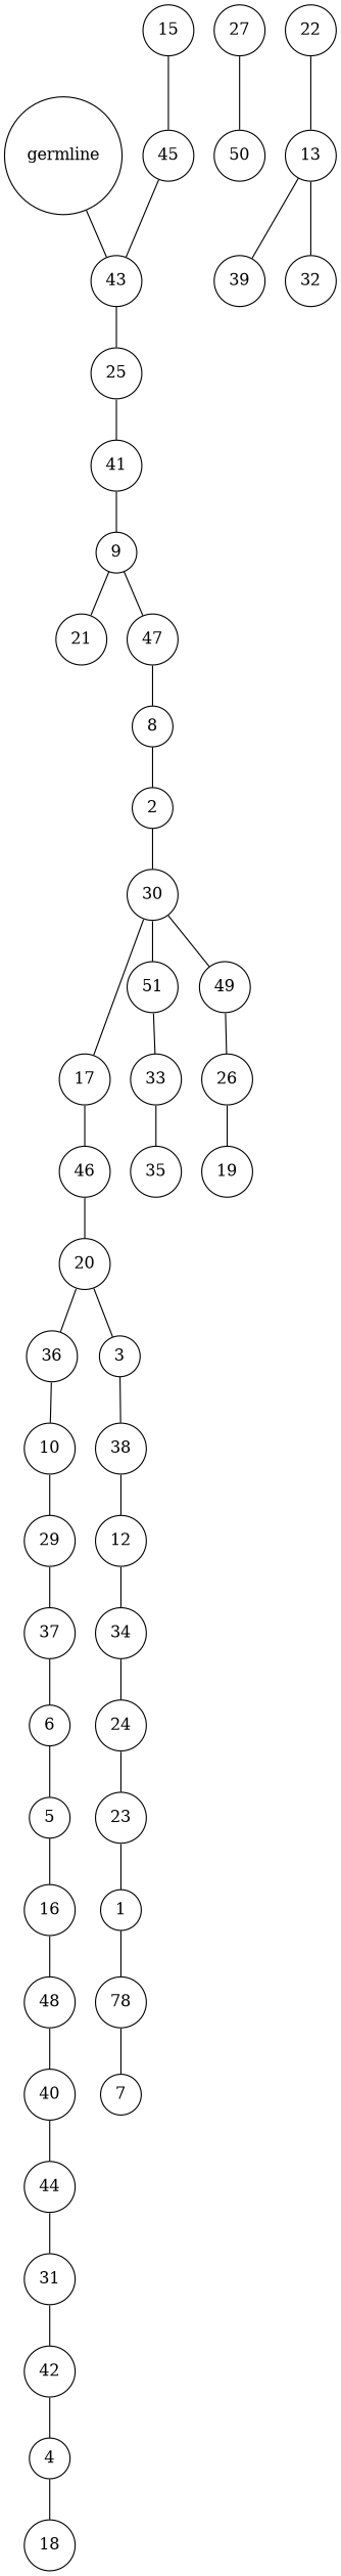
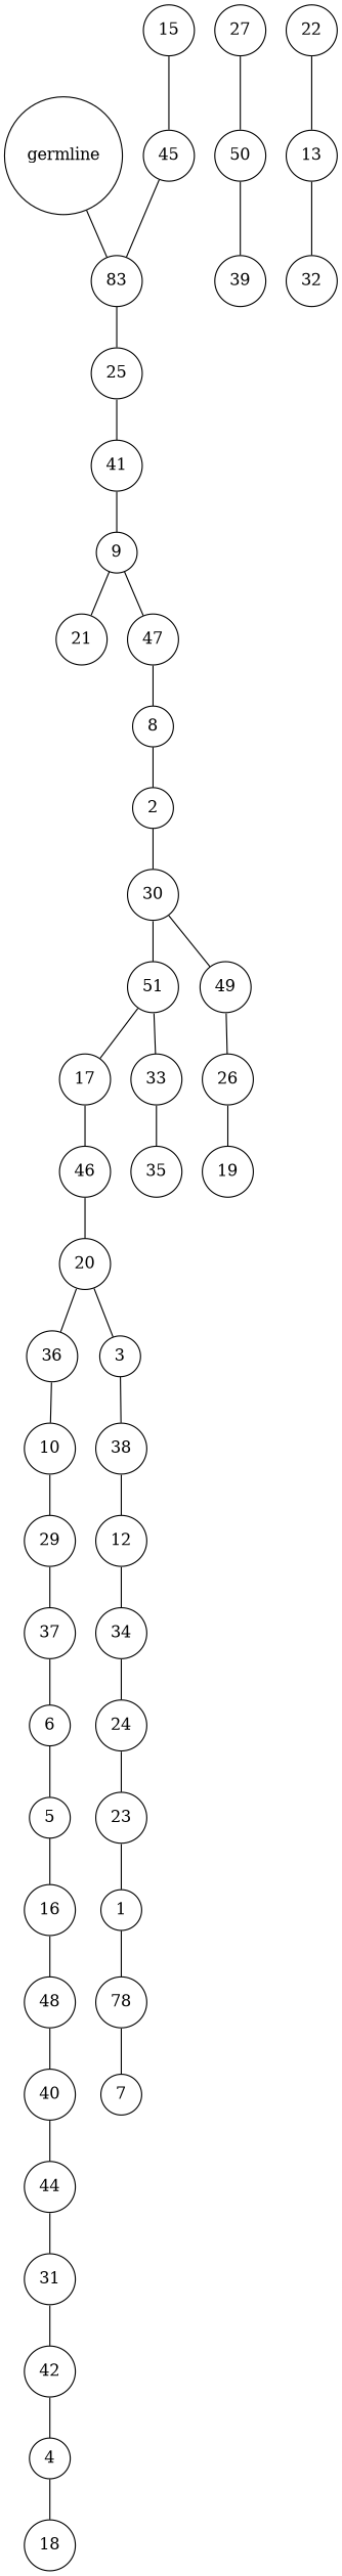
  graph {
    rankdir=UD
    splines=line
    node [shape=circle]
    n1 [label=germline]
-   n2 [label=43]
+   n2 [label=83]
    n3 [label=15]
    n4 [label=45]
    n5 [label=25]
    n6 [label=41]
    n7 [label=9]
    n8 [label=21]
    n9 [label=47]
    n10 [label=8]
    n11 [label=2]
    n12 [label=30]
    n13 [label=51]
    n14 [label=49]
    n15 [label=17]
    n16 [label=33]
    n17 [label=26]
    n18 [label=46]
    n19 [label=35]
    n20 [label=19]
    n21 [label=27]
    n22 [label=50]
    n23 [label=39]
    n24 [label=20]
    n25 [label=36]
    n26 [label=3]
    n27 [label=10]
    n28 [label=38]
    n29 [label=29]
    n30 [label=37]
    n31 [label=6]
    n32 [label=5]
    n33 [label=16]
    n34 [label=48]
    n35 [label=40]
    n36 [label=44]
    n37 [label=31]
    n38 [label=42]
    n39 [label=12]
    n40 [label=34]
    n41 [label=24]
    n42 [label=23]
    n43 [label=1]
    n44 [label=78]
    n45 [label=7]
    n46 [label=22]
    n47 [label=13]
    n48 [label=32]
    n49 [label=4]
    n50 [label=18]
    n1 -- n2
    n2 -- n5
    n3 -- n4
    n4 -- n2
    n5 -- n6
    n6 -- n7
    n7 -- n8
    n7 -- n9
    n9 -- n10
    n10 -- n11
    n11 -- n12
    n12 -- n13
    n12 -- n14
-   n12 -- n15
+   n13 -- n15
    n13 -- n16
    n14 -- n17
    n15 -- n18
    n16 -- n19
    n17 -- n20
    n18 -- n24
    n21 -- n22
-   n47 -- n23
+   n22 -- n23
    n24 -- n25
    n24 -- n26
    n25 -- n27
    n26 -- n28
    n27 -- n29
    n28 -- n39
    n29 -- n30
    n30 -- n31
    n31 -- n32
    n32 -- n33
    n33 -- n34
    n34 -- n35
    n35 -- n36
    n36 -- n37
    n37 -- n38
    n38 -- n49
    n39 -- n40
    n40 -- n41
    n41 -- n42
    n42 -- n43
    n43 -- n44
    n44 -- n45
    n46 -- n47
    n47 -- n48
    n49 -- n50
  }
